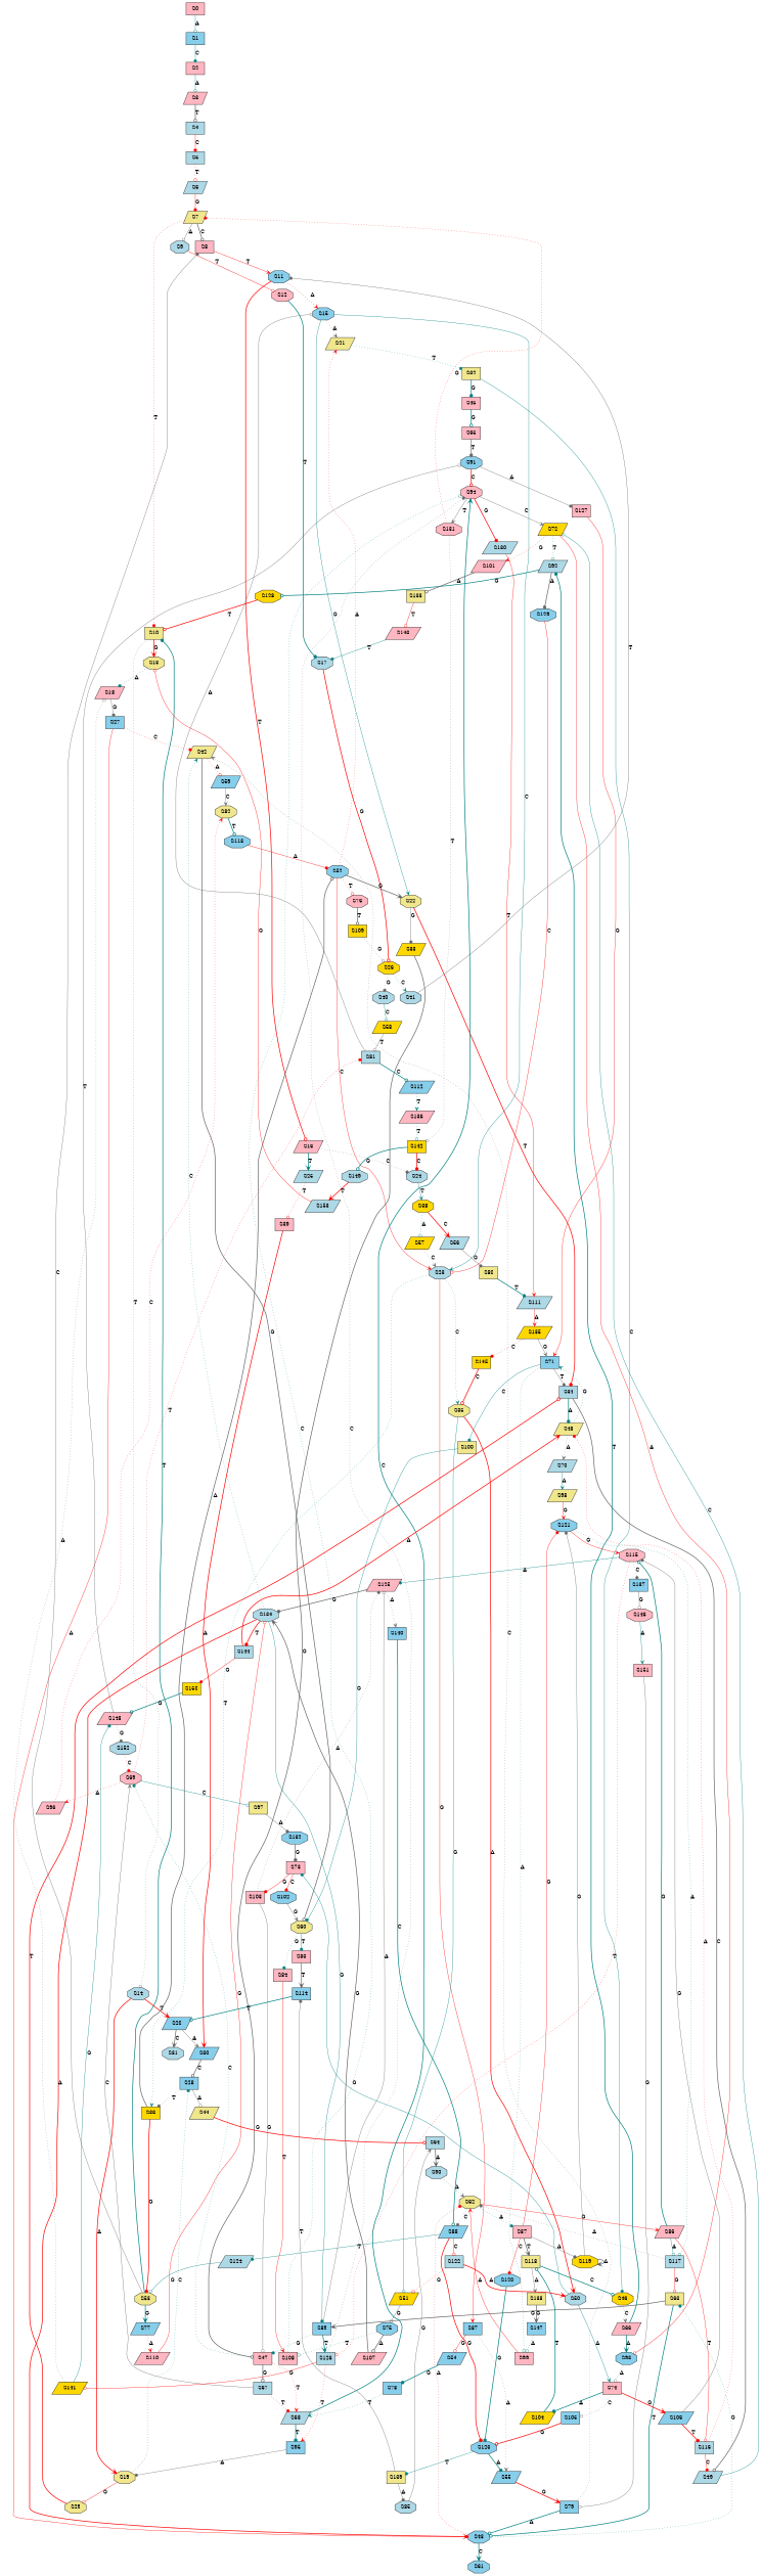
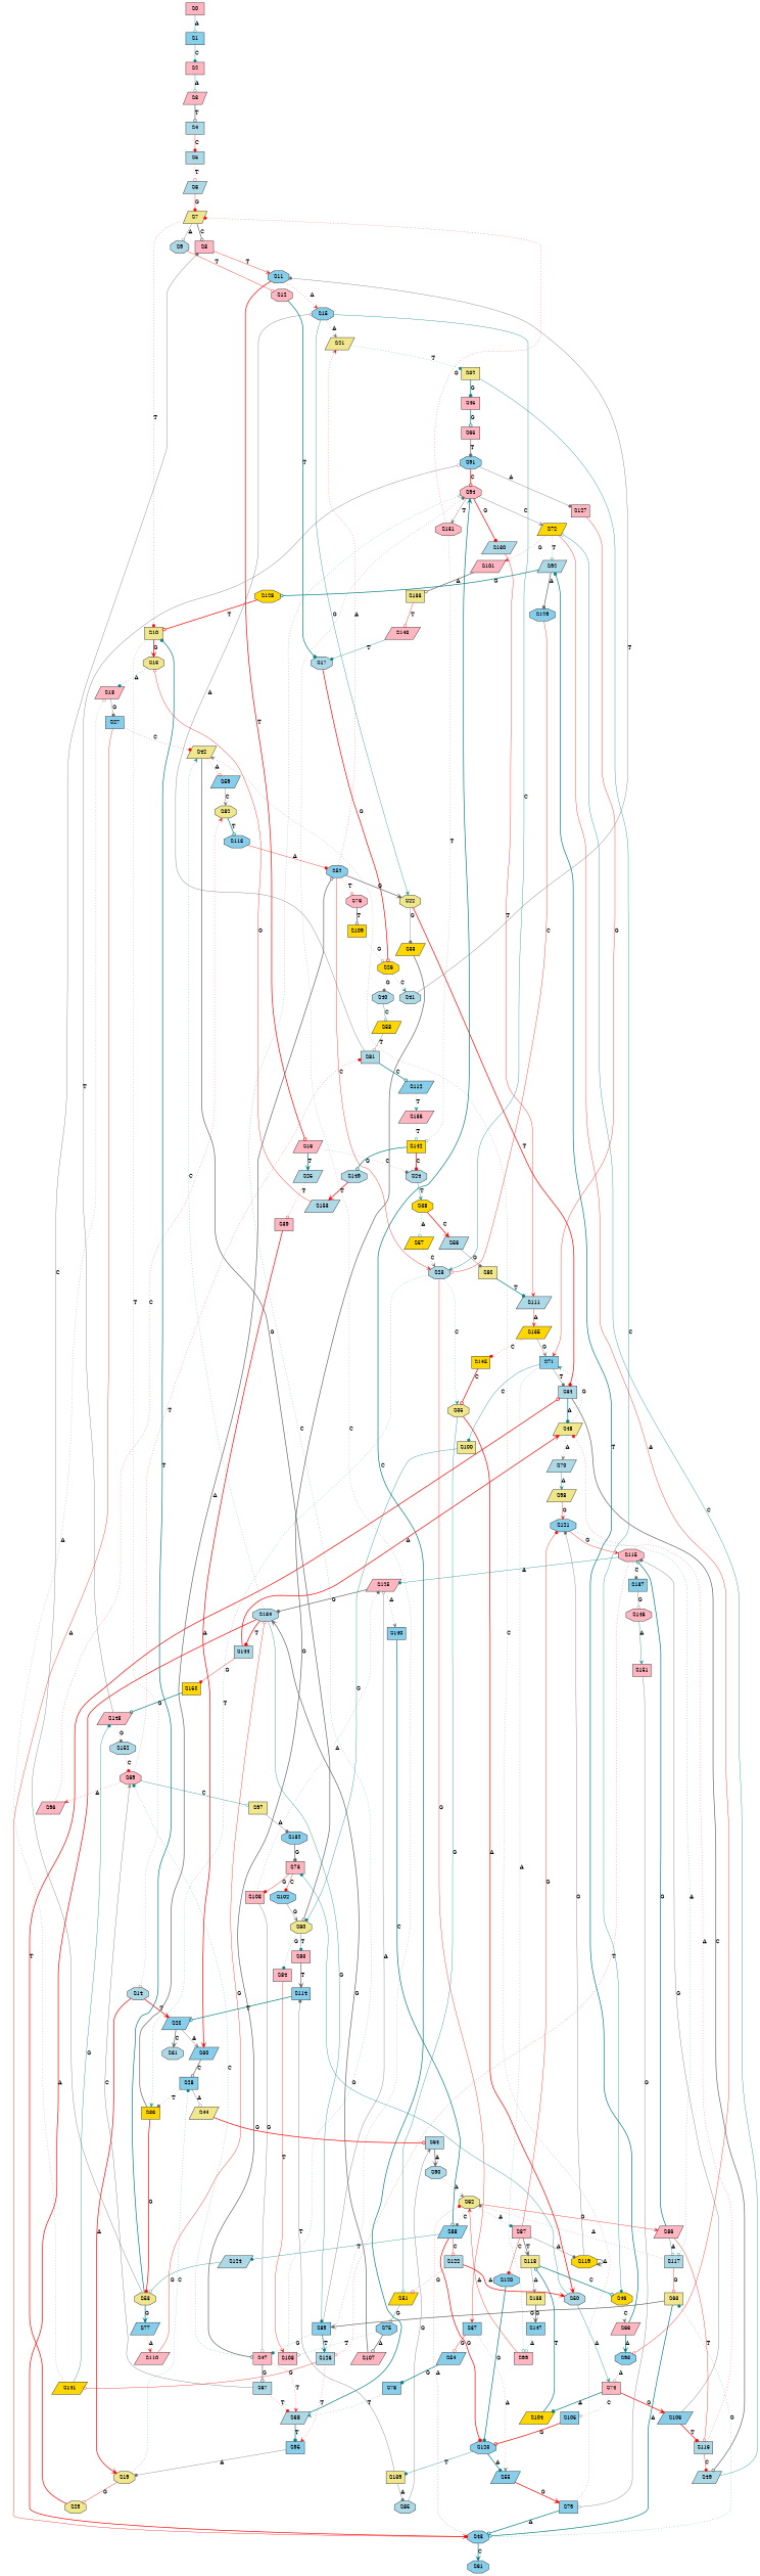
  strict digraph {
    node [fillcolor=skyblue shape=box style=filled]
    edge [arrowhead=dot color=red style=solid]
    S0 [fillcolor=lightpink]
    S1
    S2 [fillcolor=lightpink]
    S3 [fillcolor=lightpink shape=parallelogram]
    S4 [fillcolor=lightblue]
    S5 [fillcolor=lightblue]
    S6 [fillcolor=lightblue shape=parallelogram]
    S7 [fillcolor=khaki shape=parallelogram]
    S8 [fillcolor=lightpink]
    S9 [fillcolor=lightblue shape=octagon]
    S10 [fillcolor=khaki]
    S11 [shape=octagon]
    S12 [fillcolor=lightpink shape=octagon]
    S13 [fillcolor=khaki shape=octagon]
    S14 [fillcolor=lightblue shape=octagon]
    S15 [shape=octagon]
    S16 [fillcolor=lightpink shape=parallelogram]
    S17 [fillcolor=lightblue shape=octagon]
    S18 [fillcolor=lightpink shape=parallelogram]
    S19 [fillcolor=khaki shape=octagon]
    S20 [shape=parallelogram]
    S21 [fillcolor=khaki shape=parallelogram]
    S22 [fillcolor=khaki shape=octagon]
    S23 [fillcolor=lightblue shape=octagon]
    S24 [fillcolor=lightblue shape=octagon]
    S25 [fillcolor=lightblue shape=parallelogram]
    S26 [fillcolor=gold shape=octagon]
    S27
    S28
    S29 [fillcolor=khaki shape=octagon]
    S30 [shape=parallelogram]
    S31 [fillcolor=lightblue shape=octagon]
    S32 [fillcolor=khaki]
    S33 [fillcolor=gold shape=parallelogram]
    S34 [fillcolor=lightblue]
    S35 [fillcolor=khaki shape=octagon]
    S36 [fillcolor=gold]
    S37
    S38 [fillcolor=gold shape=octagon]
    S39 [fillcolor=lightpink]
    S40 [fillcolor=lightblue shape=octagon]
    S41 [fillcolor=lightblue shape=octagon]
    S42 [fillcolor=khaki shape=parallelogram]
    S43 [shape=octagon]
    S44 [fillcolor=khaki shape=parallelogram]
    S45 [fillcolor=lightpink]
    S46 [fillcolor=gold shape=octagon]
    S47 [fillcolor=lightpink]
    S48 [fillcolor=khaki shape=parallelogram]
    S49 [fillcolor=lightblue shape=parallelogram]
    S50 [fillcolor=lightblue shape=octagon]
    S51 [fillcolor=gold shape=parallelogram]
    S52 [shape=octagon]
    S53 [fillcolor=khaki shape=octagon]
    S54 [shape=parallelogram]
    S55 [shape=parallelogram]
    S56 [fillcolor=lightblue shape=parallelogram]
    S57 [fillcolor=gold shape=parallelogram]
    S58 [fillcolor=gold shape=parallelogram]
    S59 [shape=parallelogram]
    S60 [fillcolor=khaki shape=octagon]
    S61 [shape=octagon]
    S62 [fillcolor=khaki shape=octagon]
    S63 [fillcolor=khaki]
    S64 [fillcolor=lightblue]
    S65 [fillcolor=lightpink]
    S66 [fillcolor=lightpink shape=parallelogram]
    S67 [fillcolor=lightblue]
    S68 [fillcolor=lightblue shape=parallelogram]
    S69 [fillcolor=lightpink shape=octagon]
    S70 [fillcolor=lightblue shape=parallelogram]
    S71
    S72 [fillcolor=gold shape=parallelogram]
    S73 [fillcolor=lightpink]
    S74 [fillcolor=lightpink]
    S75 [shape=octagon]
    S76 [fillcolor=lightpink shape=octagon]
    S77 [shape=parallelogram]
    S78
    S79
    S80 [fillcolor=khaki]
    S81 [fillcolor=lightblue]
    S82 [fillcolor=khaki shape=octagon]
    S83 [fillcolor=lightpink]
    S84 [fillcolor=lightpink]
    S86 [fillcolor=lightpink shape=parallelogram]
    S87 [fillcolor=lightpink]
    S88 [shape=parallelogram]
    S89
    S90 [fillcolor=lightblue shape=octagon]
    S91 [shape=octagon]
    S92 [fillcolor=lightblue shape=parallelogram]
    S93 [shape=octagon]
    S94 [fillcolor=lightpink shape=octagon]
    S95
    S96 [fillcolor=lightpink shape=parallelogram]
    S97 [fillcolor=khaki]
    S98 [fillcolor=khaki shape=parallelogram]
    S99 [fillcolor=lightpink]
    S100 [fillcolor=khaki]
    S101 [fillcolor=lightpink shape=parallelogram]
    S102 [shape=octagon]
    S103 [fillcolor=lightpink]
    S104 [fillcolor=gold shape=parallelogram]
    S105
    S106 [shape=parallelogram]
    S107 [fillcolor=lightpink shape=parallelogram]
    S108 [fillcolor=lightpink]
    S109 [fillcolor=gold]
    S110 [fillcolor=lightpink shape=parallelogram]
    S111 [fillcolor=lightblue shape=parallelogram]
    S112 [shape=parallelogram]
    S113 [shape=octagon]
    S114
    S85 [fillcolor=lightblue shape=octagon]
    S115 [fillcolor=lightpink shape=octagon]
    S116 [fillcolor=lightblue]
    S117 [fillcolor=lightblue]
    S118 [fillcolor=khaki]
    S119 [fillcolor=gold shape=octagon]
    S120 [shape=octagon]
    S121 [shape=octagon]
    S122 [fillcolor=lightblue]
    S123 [shape=octagon]
    S124 [fillcolor=lightblue shape=parallelogram]
    S125 [fillcolor=lightpink shape=parallelogram]
    S126 [fillcolor=lightblue]
    S127 [fillcolor=lightpink]
    S128 [fillcolor=gold shape=octagon]
    S129 [shape=octagon]
    S130 [fillcolor=lightblue shape=parallelogram]
    S131 [fillcolor=lightpink shape=octagon]
    S132 [shape=octagon]
    S133 [fillcolor=khaki]
    S134 [fillcolor=lightblue shape=octagon]
    S135 [fillcolor=gold shape=parallelogram]
    S136 [fillcolor=lightpink shape=parallelogram]
    S137
    S138 [fillcolor=khaki]
    S139 [fillcolor=khaki]
    S140
    S141 [fillcolor=gold shape=parallelogram]
    S142 [fillcolor=gold]
    S143 [fillcolor=lightpink shape=parallelogram]
    S144 [fillcolor=lightblue]
    S145 [fillcolor=gold]
    S146 [fillcolor=lightpink shape=octagon]
    S147
    S148 [fillcolor=lightpink shape=parallelogram]
    S149 [fillcolor=lightblue shape=octagon]
    S150 [fillcolor=gold]
    S151 [fillcolor=lightpink]
    S152 [fillcolor=lightblue shape=octagon]
    S153 [fillcolor=lightblue shape=parallelogram]
    S0 -> S1 [arrowhead=odot color=teal label=A]
    S1 -> S2 [color=teal label=C]
    S2 -> S3 [arrowhead=odot color=teal label=A]
    S3 -> S4 [arrowhead=odot color=gray40 label=T style=bold]
    S4 -> S5 [label=C]
    S5 -> S6 [arrowhead=odot label=T style=dotted]
    S6 -> S7 [label=G]
    S7 -> S8 [arrowhead=odot color=gray40 label=C style=bold]
    S7 -> S9 [arrowhead=odot color=gray40 label=A]
    S7 -> S10 [label=T style=dotted]
    S8 -> S11 [arrowhead=vee label=T]
    S9 -> S12 [arrowhead=odot label=T]
    S10 -> S13 [arrowhead=vee label=G style=bold]
    S10 -> S14 [arrowhead=odot color=gray40 label=T style=dotted]
    S11 -> S15 [arrowhead=vee label=A style=dotted]
    S11 -> S16 [arrowhead=odot label=T style=bold]
    S12 -> S17 [color=teal label=T style=bold]
    S13 -> S18 [color=teal label=A style=dotted]
    S14 -> S19 [arrowhead=vee label=A style=bold]
    S14 -> S20 [arrowhead=vee label=T style=bold]
    S15 -> S21 [arrowhead=vee color=gray40 label=A style=dotted]
    S15 -> S22 [arrowhead=vee color=teal label=G]
    S15 -> S23 [arrowhead=vee color=teal label=C]
    S16 -> S24 [color=gray40 label=C style=dotted]
    S16 -> S25 [arrowhead=vee color=teal label=T style=bold]
    S17 -> S26 [arrowhead=odot label=G style=bold]
    S18 -> S27 [color=gray40 label=G]
    S19 -> S28 [color=teal label=C style=dotted]
    S19 -> S29 [arrowhead=odot label=G]
    S20 -> S30 [arrowhead=vee color=gray40 label=A]
    S20 -> S31 [arrowhead=vee color=gray40 label=C style=bold]
    S21 -> S32 [color=teal label=T style=dotted]
    S22 -> S33 [color=gray40 label=G]
    S22 -> S34 [label=T style=bold]
    S23 -> S35 [arrowhead=vee color=teal label=C style=dotted]
    S23 -> S36 [arrowhead=vee color=teal label=T style=dotted]
    S23 -> S37 [arrowhead=vee label=G]
    S24 -> S38 [arrowhead=vee color=teal label=T]
    S25 -> S39 [arrowhead=odot label=T style=dotted]
    S26 -> S40 [color=gray40 label=G style=dotted]
    S26 -> S41 [arrowhead=vee color=teal label=C style=dotted]
    S27 -> S42 [label=C style=dotted]
    S27 -> S43 [label=A]
    S28 -> S36 [color=gray40 label=T style=dotted]
    S28 -> S44 [arrowhead=odot color=gray40 label=A]
    S29 -> S34 [arrowhead=odot label=T style=bold]
    S30 -> S28 [arrowhead=odot color=gray40 label=C style=bold]
    S32 -> S45 [color=teal label=G style=bold]
    S32 -> S46 [color=teal label=C]
    S33 -> S47 [arrowhead=odot color=gray40 label=G style=bold]
    S34 -> S48 [color=teal label=A style=bold]
    S34 -> S49 [arrowhead=odot color=gray40 label=C style=bold]
    S35 -> S50 [arrowhead=vee label=A style=bold]
    S35 -> S51 [arrowhead=odot color=teal label=G]
    S36 -> S52 [arrowhead=odot color=gray40 label=A style=bold]
    S36 -> S53 [label=G style=bold]
    S37 -> S54 [arrowhead=odot label=G]
    S37 -> S55 [arrowhead=vee color=gray40 label=A style=dotted]
    S38 -> S56 [arrowhead=vee label=C style=bold]
    S38 -> S57 [arrowhead=odot color=teal label=A style=dotted]
    S39 -> S30 [arrowhead=vee label=A style=bold]
    S40 -> S58 [arrowhead=odot color=teal label=C]
    S41 -> S11 [color=gray40 label=T]
    S42 -> S59 [arrowhead=odot label=A style=dotted]
    S42 -> S60 [arrowhead=odot color=gray40 label=G style=bold]
    S43 -> S61 [arrowhead=vee color=teal label=C style=bold]
    S43 -> S62 [label=A style=dotted]
    S43 -> S63 [color=teal label=G style=dotted]
    S44 -> S64 [arrowhead=odot label=G style=bold]
    S45 -> S65 [arrowhead=odot color=teal label=G style=bold]
    S46 -> S66 [arrowhead=vee color=gray40 label=C style=dotted]
    S47 -> S67 [arrowhead=odot color=gray40 label=G style=bold]
    S47 -> S68 [arrowhead=vee label=T style=dotted]
    S47 -> S69 [color=teal label=C style=dotted]
    S48 -> S70 [arrowhead=vee color=gray40 label=A style=dotted]
    S48 -> S71 [arrowhead=vee color=teal label=G style=dotted]
    S49 -> S72 [arrowhead=odot color=teal label=C]
    S50 -> S73 [color=teal label=G]
    S50 -> S74 [arrowhead=vee color=teal label=A]
    S51 -> S75 [arrowhead=odot color=gray40 label=G]
    S52 -> S21 [arrowhead=vee label=A style=dotted]
    S52 -> S22 [arrowhead=vee color=gray40 label=G style=bold]
    S52 -> S23 [arrowhead=vee label=C]
    S52 -> S76 [arrowhead=odot label=T style=dotted]
    S53 -> S8 [color=gray40 label=C]
    S53 -> S10 [color=teal label=T style=bold]
    S53 -> S77 [arrowhead=vee color=teal label=G style=bold]
    S54 -> S78 [color=teal label=G style=bold]
    S55 -> S79 [arrowhead=vee label=G style=bold]
    S56 -> S80 [color=gray40 label=G]
    S57 -> S23 [arrowhead=vee color=gray40 label=C style=dotted]
    S58 -> S81 [arrowhead=odot color=gray40 label=T]
    S59 -> S82 [arrowhead=vee color=gray40 label=C]
    S60 -> S83 [color=teal label=T]
    S60 -> S84 [color=teal label=G style=dotted]
    S62 -> S86 [arrowhead=vee label=G]
    S62 -> S87 [color=teal label=A style=dotted]
    S62 -> S88 [color=gray40 label=C style=dotted]
-   S63 -> S43 [arrowhead=odot color=teal label=T style=bold]
+   S63 -> S43 [arrowhead=odot color=teal label=A style=bold]
    S63 -> S89 [arrowhead=vee color=gray40 label=G style=bold]
    S64 -> S90 [arrowhead=vee color=gray40 label=A style=bold]
    S65 -> S91 [color=gray40 label=T style=bold]
    S66 -> S92 [color=teal label=T style=bold]
    S66 -> S93 [arrowhead=vee color=teal label=A style=bold]
    S67 -> S68 [label=T style=dotted]
    S67 -> S69 [arrowhead=vee color=gray40 label=C]
    S68 -> S94 [arrowhead=vee color=teal label=C style=bold]
    S68 -> S95 [color=teal label=T style=bold]
    S69 -> S81 [label=T style=dotted]
    S69 -> S96 [arrowhead=vee label=A style=dotted]
    S69 -> S97 [arrowhead=odot color=teal label=C]
    S70 -> S98 [arrowhead=vee color=teal label=A]
    S71 -> S34 [color=gray40 label=T]
    S71 -> S99 [arrowhead=odot color=teal label=A style=dotted]
    S71 -> S100 [color=teal label=C]
    S72 -> S92 [arrowhead=odot color=teal label=T style=dotted]
    S72 -> S93 [arrowhead=odot label=A]
    S72 -> S101 [arrowhead=vee label=G style=dotted]
    S73 -> S102 [label=C]
    S73 -> S103 [label=G]
    S74 -> S104 [color=teal label=A style=bold]
    S74 -> S105 [arrowhead=odot color=gray40 label=C style=dotted]
    S74 -> S106 [arrowhead=vee label=G style=bold]
    S75 -> S107 [arrowhead=odot color=gray40 label=A style=bold]
    S75 -> S108 [arrowhead=odot color=teal label=T style=dotted]
    S76 -> S109 [arrowhead=odot color=gray40 label=T style=bold]
    S77 -> S110 [arrowhead=vee label=A style=dotted]
    S78 -> S68 [arrowhead=vee color=teal label=T style=dotted]
    S79 -> S42 [arrowhead=vee color=gray40 label=C style=dotted]
    S79 -> S43 [arrowhead=odot color=teal label=A style=bold]
    S80 -> S111 [color=teal label=T style=bold]
    S81 -> S15 [arrowhead=odot color=gray40 label=A]
    S81 -> S112 [arrowhead=odot color=teal label=C style=bold]
    S82 -> S113 [arrowhead=odot color=teal label=T style=bold]
    S83 -> S114 [arrowhead=vee color=gray40 label=T style=bold]
    S84 -> S108 [arrowhead=vee label=T]
    S86 -> S115 [arrowhead=odot color=teal label=G style=bold]
    S86 -> S116 [arrowhead=odot label=T]
    S86 -> S117 [arrowhead=odot color=teal label=A]
    S87 -> S118 [arrowhead=vee color=gray40 label=T style=bold]
    S87 -> S119 [color=gray40 label=A]
    S87 -> S120 [label=C]
    S87 -> S121 [label=G]
    S88 -> S122 [arrowhead=odot label=C]
    S88 -> S123 [label=G style=bold]
    S88 -> S124 [color=teal label=T]
    S89 -> S47 [color=teal label=G style=dotted]
    S89 -> S125 [arrowhead=odot color=gray40 label=A]
    S89 -> S126 [arrowhead=vee color=teal label=T style=bold]
    S90 -> S62 [arrowhead=vee color=gray40 label=A style=dotted]
    S91 -> S94 [arrowhead=odot label=C style=bold]
    S91 -> S127 [color=gray40 label=A]
    S92 -> S128 [arrowhead=odot color=teal label=G style=bold]
    S92 -> S129 [color=gray40 label=A style=bold]
    S93 -> S74 [arrowhead=odot color=gray40 label=A style=dotted]
    S94 -> S72 [arrowhead=vee color=gray40 label=C]
    S94 -> S130 [label=G style=bold]
    S94 -> S131 [arrowhead=vee color=gray40 label=T]
    S95 -> S19 [color=gray40 label=A]
    S96 -> S82 [arrowhead=vee label=C style=dotted]
    S97 -> S132 [color=gray40 label=A]
    S98 -> S121 [arrowhead=vee label=G]
    S99 -> S62 [arrowhead=vee label=A]
    S100 -> S60 [color=teal label=G]
    S101 -> S133 [arrowhead=odot color=gray40 label=A style=bold]
    S102 -> S60 [arrowhead=vee color=gray40 label=G]
    S103 -> S47 [arrowhead=odot color=gray40 label=G]
    S103 -> S125 [color=gray40 label=A style=dotted]
    S104 -> S118 [arrowhead=odot color=teal label=T style=bold]
    S105 -> S123 [arrowhead=odot label=G style=bold]
    S106 -> S115 [color=gray40 label=G]
    S106 -> S116 [label=T style=bold]
    S107 -> S134 [arrowhead=vee color=gray40 label=G style=bold]
    S108 -> S94 [arrowhead=odot color=teal label=C style=dotted]
    S109 -> S26 [arrowhead=odot color=gray40 label=G style=dotted]
    S110 -> S134 [arrowhead=odot label=G]
    S111 -> S135 [arrowhead=vee label=A]
    S112 -> S136 [arrowhead=vee color=teal label=T style=dotted]
    S113 -> S52 [label=A]
    S114 -> S20 [arrowhead=odot color=teal label=T style=bold]
    S85 -> S64 [arrowhead=vee color=gray40 label=G]
    S115 -> S125 [color=teal label=A]
    S115 -> S126 [arrowhead=odot label=T style=dotted]
    S115 -> S137 [color=gray40 label=C style=dotted]
    S116 -> S48 [label=A style=dotted]
    S116 -> S49 [label=C]
    S117 -> S62 [color=gray40 label=A style=dotted]
    S117 -> S63 [arrowhead=odot label=G]
    S118 -> S46 [arrowhead=odot color=teal label=C style=bold]
    S118 -> S138 [arrowhead=vee color=gray40 label=A]
    S119 -> S119 [arrowhead=vee color=gray40 label=A style=bold]
    S119 -> S121 [color=gray40 label=G]
    S120 -> S123 [color=teal label=G style=bold]
    S121 -> S115 [arrowhead=vee label=G]
    S121 -> S117 [arrowhead=odot color=teal label=A style=dotted]
    S122 -> S50 [arrowhead=vee label=A style=bold]
    S122 -> S51 [arrowhead=odot label=G style=dotted]
    S123 -> S55 [color=teal label=A style=bold]
    S123 -> S139 [color=teal label=T]
    S124 -> S53 [arrowhead=odot color=teal label=G]
    S125 -> S134 [color=gray40 label=G style=bold]
    S125 -> S140 [arrowhead=vee color=gray40 label=A style=dotted]
    S126 -> S94 [color=gray40 label=C style=dotted]
    S126 -> S95 [arrowhead=vee label=T style=dotted]
    S126 -> S141 [arrowhead=odot label=G]
    S127 -> S71 [arrowhead=vee label=G]
    S128 -> S10 [arrowhead=odot label=T style=bold]
    S129 -> S23 [arrowhead=odot label=C]
    S130 -> S111 [arrowhead=vee label=T]
    S131 -> S7 [label=G style=dotted]
    S131 -> S142 [arrowhead=odot color=gray40 label=T style=dotted]
    S132 -> S73 [color=gray40 label=G style=bold]
    S133 -> S143 [arrowhead=odot label=T]
    S134 -> S42 [arrowhead=vee color=teal label=C style=dotted]
    S134 -> S43 [arrowhead=vee label=A style=bold]
    S134 -> S89 [color=teal label=G]
    S134 -> S144 [label=T style=bold]
    S135 -> S71 [arrowhead=vee color=gray40 label=G]
    S135 -> S145 [label=C style=dotted]
    S136 -> S142 [arrowhead=odot color=teal label=T style=dotted]
    S137 -> S146 [arrowhead=odot color=gray40 label=G]
    S138 -> S147 [arrowhead=vee color=gray40 label=G style=bold]
    S139 -> S114 [color=gray40 label=T]
    S139 -> S85 [color=gray40 label=A]
    S140 -> S88 [arrowhead=odot color=teal label=C style=bold]
    S141 -> S18 [arrowhead=odot color=gray40 label=A style=dotted]
    S141 -> S148 [color=teal label=G]
    S142 -> S24 [label=C style=bold]
    S142 -> S149 [arrowhead=odot color=teal label=G style=bold]
    S143 -> S17 [color=teal label=T]
    S144 -> S48 [arrowhead=vee label=A style=bold]
    S144 -> S150 [label=G]
    S145 -> S35 [arrowhead=odot label=C style=bold]
    S146 -> S151 [arrowhead=vee color=teal label=A]
    S147 -> S99 [arrowhead=odot color=teal label=A style=dotted]
    S148 -> S91 [arrowhead=odot color=gray40 label=T]
    S148 -> S152 [color=gray40 label=G style=dotted]
    S149 -> S153 [arrowhead=vee label=T style=bold]
    S150 -> S148 [arrowhead=odot color=teal label=G style=bold]
    S151 -> S79 [arrowhead=odot color=gray40 label=G]
    S152 -> S69 [label=C style=dotted]
    S153 -> S13 [arrowhead=odot label=G]
  }
